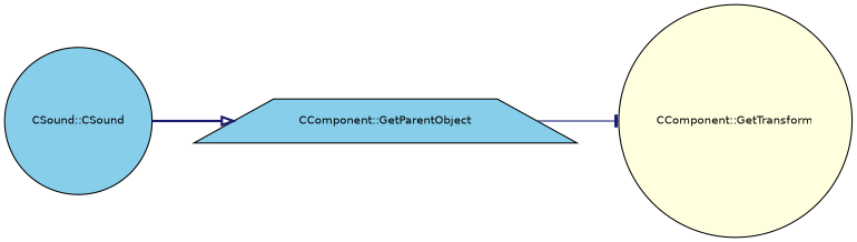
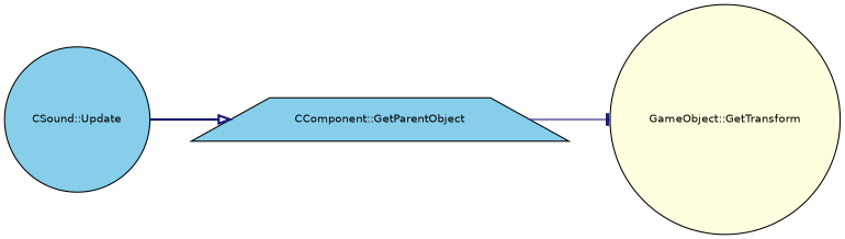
  digraph {
    rankdir=LR
    node [color=black fillcolor=skyblue fontname=Helvetica fontsize=10 shape=circle style=filled]
    edge [color=midnightblue fontname=Helvetica fontsize=10 labelfontname=Helvetica labelfontsize=10]
-   n1 [fontcolor=black height=0.2 label="CSound::CSound" width=0.4]
+   n1 [fontcolor=black height=0.2 label="CSound::Update" width=0.4]
    n2 [height=0.2 label="CComponent::GetParentObject" shape=trapezium width=0.4]
-   n3 [fillcolor=lightyellow height=0.2 label="CComponent::GetTransform" width=0.4]
+   n3 [fillcolor=lightyellow height=0.2 label="GameObject::GetTransform" width=0.4]
    n1 -> n2 [arrowhead=onormal style=bold]
    n2 -> n3 [arrowhead=tee style=solid]
  }
